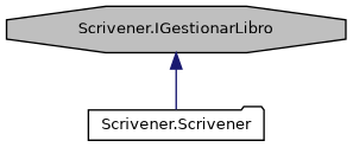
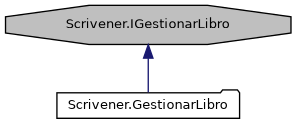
  digraph {
    node [color=black fontname=Helvetica fontsize=10 style=filled]
    n1 [fillcolor=grey75 fontcolor=black height=0.2 label="Scrivener.IGestionarLibro" shape=octagon width=0.4]
-   n2 [fillcolor=white height=0.2 label="Scrivener.Scrivener" shape=folder width=0.4]
+   n2 [fillcolor=white height=0.2 label="Scrivener.GestionarLibro" shape=folder width=0.4]
    n1 -> n2 [color=midnightblue dir=back fontname=Helvetica fontsize=10 labelfontname=Helvetica labelfontsize=10 style=solid]
  }
